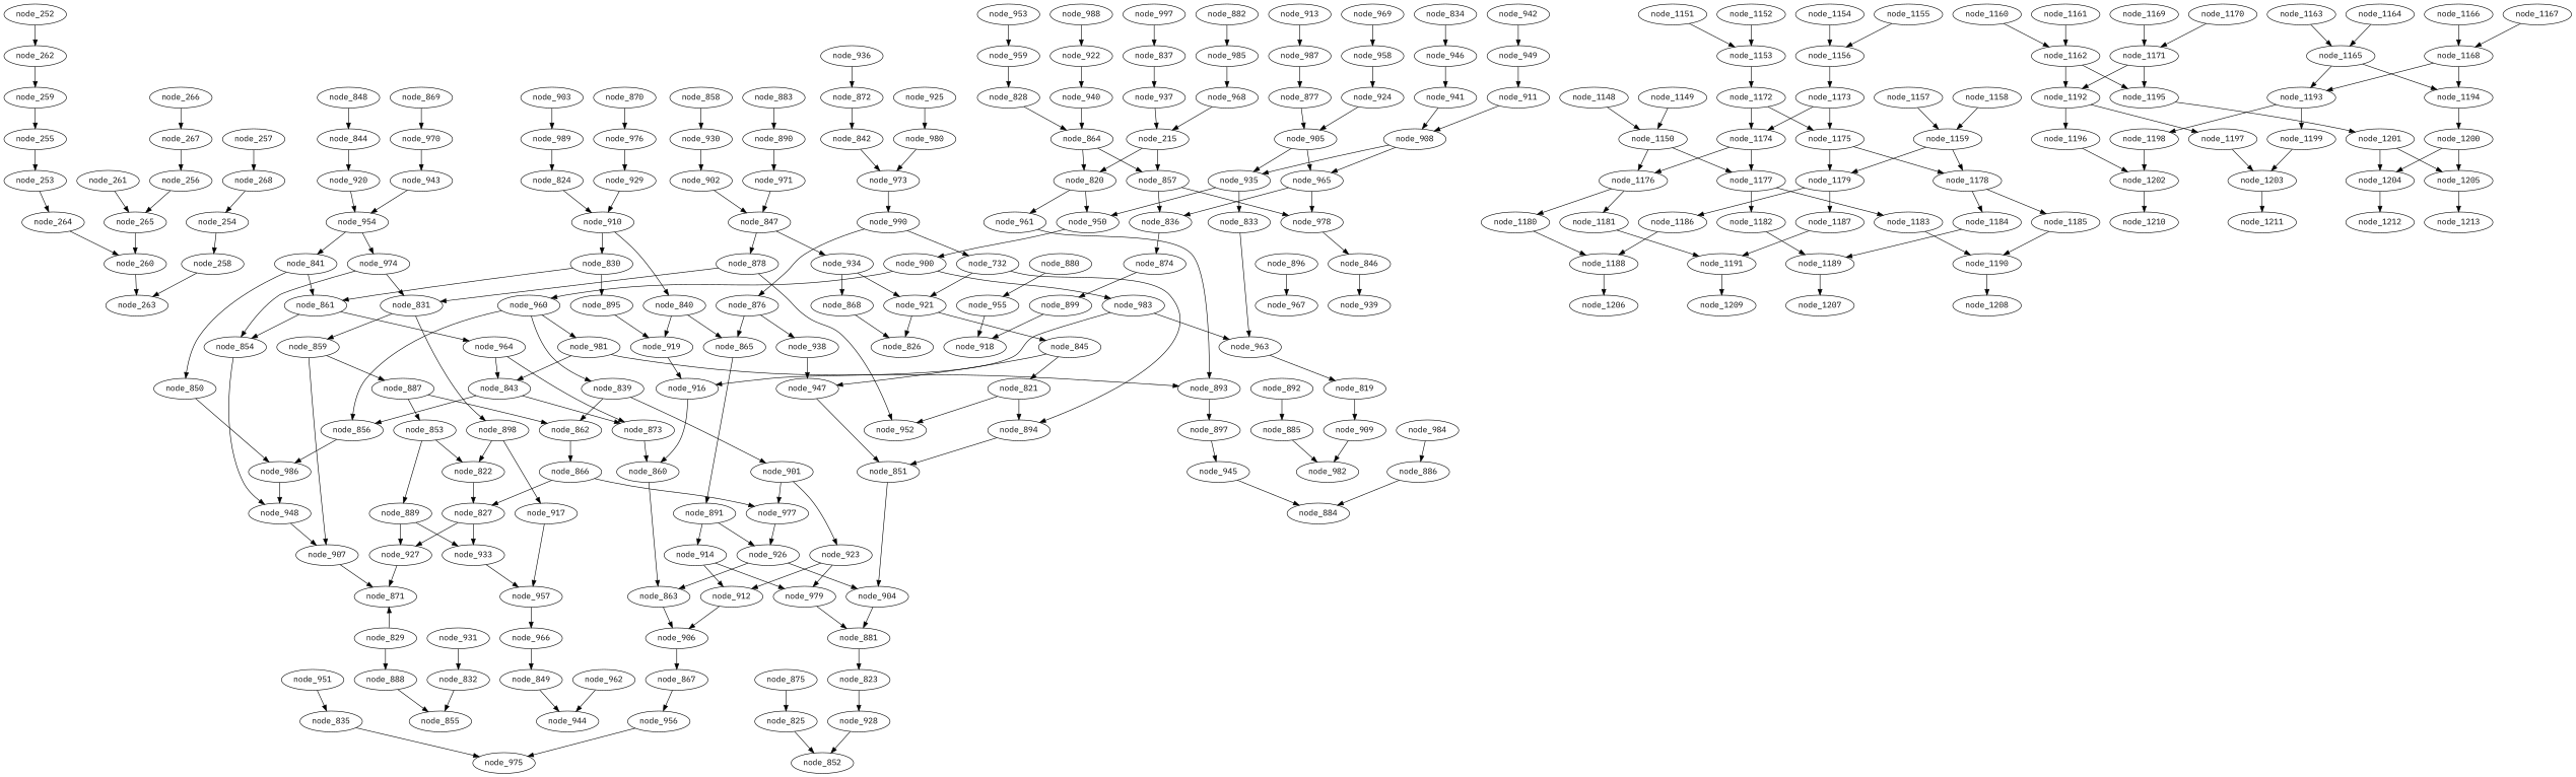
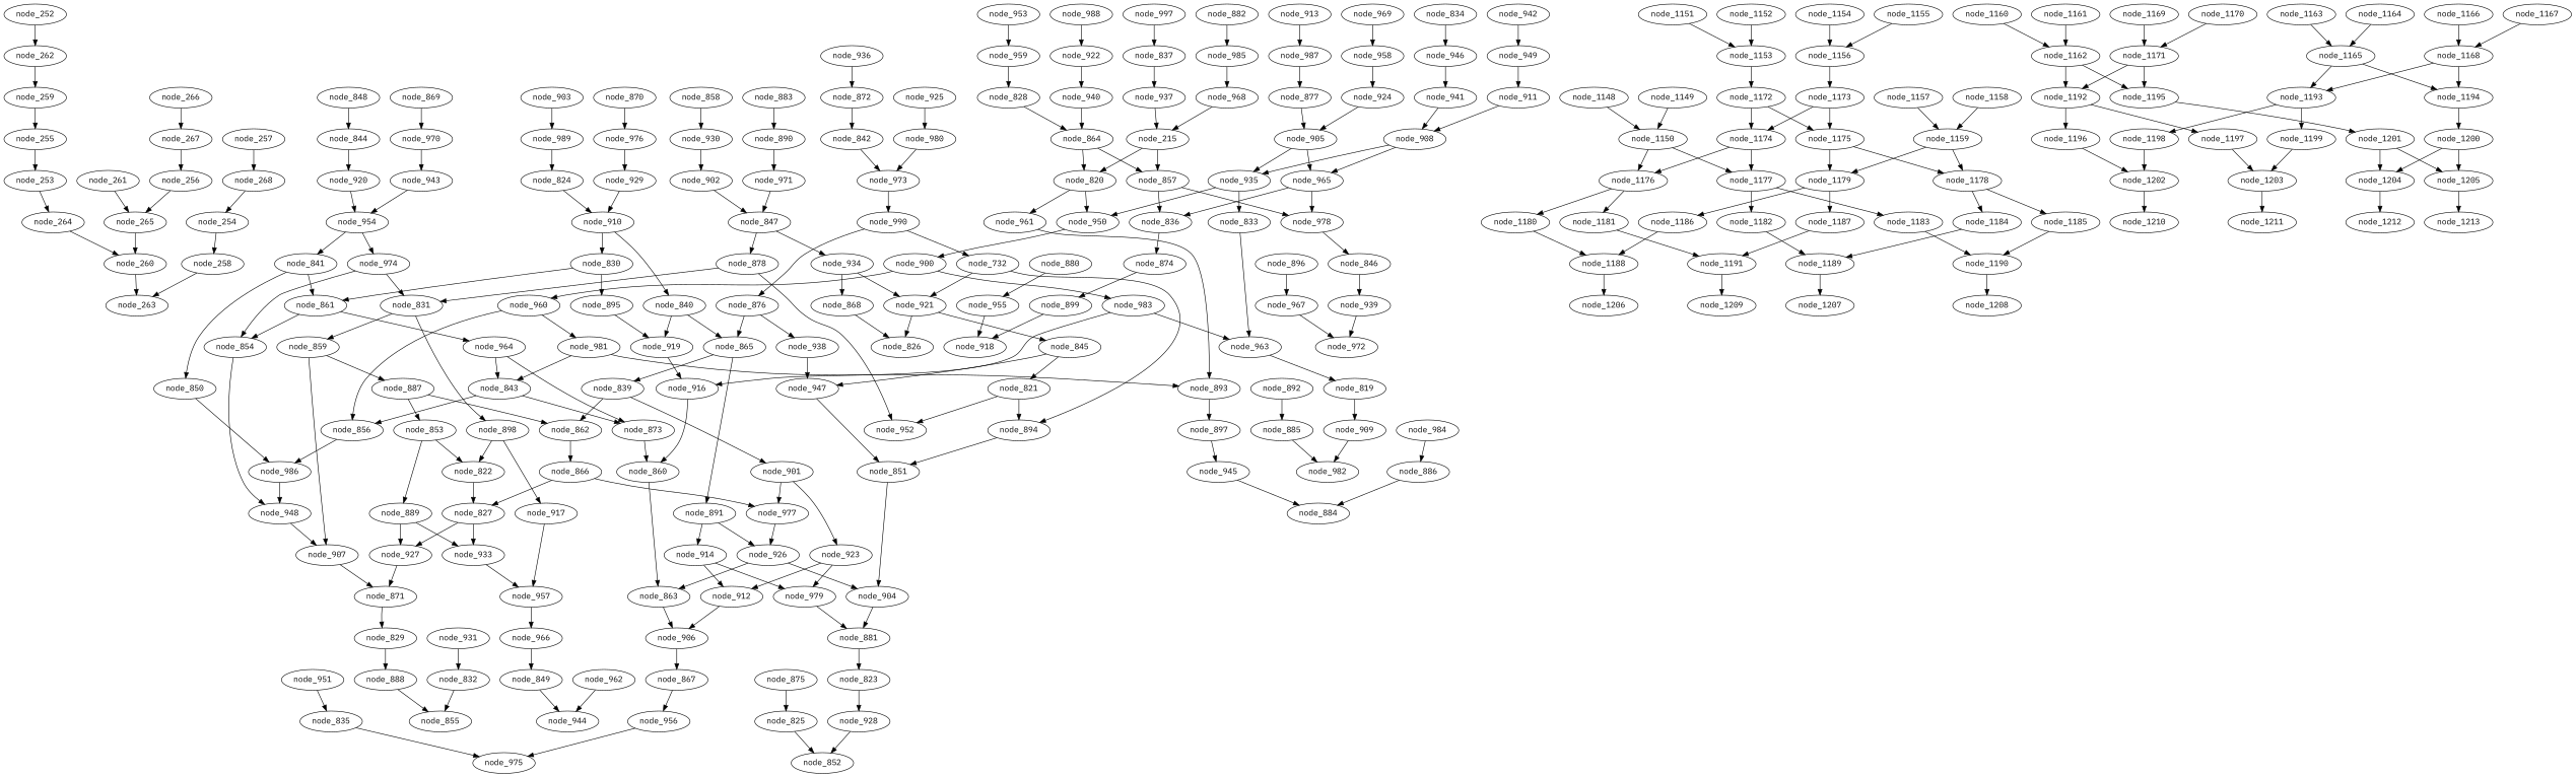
  digraph {
    fontname="IBM Plex Mono"
    node [fontname="IBM Plex Mono"]
    edge [fontname="IBM Plex Mono"]
    node_252
    node_262
    node_259
    node_255
    node_253
    node_264
    node_260
    node_263
    node_254
    node_258
    node_256
    node_265
    node_257
    node_268
    node_261
    node_266
    node_267
    node_819
    node_909
    node_982
    node_820
    node_950
    node_961
    node_900
    node_893
    node_960
    node_983
    node_897
    node_821
    node_894
    node_952
    node_851
    node_904
    node_822
    node_827
    node_927
    node_933
    node_871
    node_957
    node_823
    node_928
    node_852
    node_824
    node_910
    node_830
    node_840
    node_861
    node_895
    node_919
    node_865
    node_825
    node_917
    node_829
    node_966
    node_828
    node_864
    node_857
    node_836
    node_978
    node_888
    node_855
    node_854
    node_964
    node_948
    node_843
    node_873
    node_916
    node_831
    node_859
    node_898
    node_887
    node_907
    node_862
    node_853
    node_832
    node_833
    node_963
    node_834
    node_946
    node_941
    node_908
    node_835
    node_975
    node_874
    node_899
    node_918
    node_837
    node_937
    n89 [label=node_215]
    node_962
    node_944
    node_839
    node_901
    node_866
    node_977
    node_923
    node_926
    node_912
    node_979
    node_891
    node_914
    node_860
    node_841
    node_850
    node_986
    node_842
    node_973
    node_990
    node_876
    n110 [label=node_732]
    node_938
    node_921
    node_856
    node_863
    node_844
    node_920
    node_954
    node_974
    node_845
    node_947
    node_846
    node_939
+   node_972
    node_847
    node_878
    node_934
    node_868
    node_826
    node_848
    node_849
    node_881
    node_889
    node_858
    node_930
    node_902
    node_906
    node_867
    node_956
    node_869
    node_970
    node_943
    node_870
    node_976
    node_929
    node_872
    node_875
    node_877
    node_905
    node_935
    node_965
    node_880
    node_955
    node_882
    node_985
    node_968
    node_883
    node_890
    node_971
    node_885
    node_886
    node_884
    node_892
    node_945
    node_896
    node_967
    node_981
    node_903
    node_989
    node_911
    node_913
    node_987
    node_922
    node_940
    node_924
    node_925
    node_980
    node_931
    node_936
    node_942
    node_949
    node_951
    node_953
    node_959
    node_958
    node_969
    node_984
    node_988
    n188 [label=node_997]
    node_1148
    node_1150
    node_1176
    node_1177
    node_1180
    node_1181
    node_1182
    node_1183
    node_1149
    node_1188
    node_1191
    node_1189
    node_1190
    node_1151
    node_1153
    node_1172
    node_1174
    node_1175
    node_1152
    node_1178
    node_1179
    node_1154
    node_1156
    node_1173
    node_1155
    node_1157
    node_1159
    node_1184
    node_1185
    node_1186
    node_1187
    node_1158
    node_1160
    node_1162
    node_1192
    node_1195
    node_1196
    node_1197
    node_1201
    node_1161
    node_1202
    node_1203
    node_1204
    node_1205
    node_1163
    node_1165
    node_1193
    node_1194
    node_1198
    node_1199
    node_1200
    node_1164
    node_1166
    node_1168
    node_1167
    node_1169
    node_1171
    node_1170
    node_1206
    node_1209
    node_1207
    node_1208
    node_1210
    node_1211
    node_1212
    node_1213
    node_252 -> node_262
    node_262 -> node_259
    node_259 -> node_255
    node_255 -> node_253
    node_253 -> node_264
    node_264 -> node_260
    node_260 -> node_263
    node_254 -> node_258
    node_258 -> node_263
    node_256 -> node_265
    node_265 -> node_260
    node_257 -> node_268
    node_268 -> node_254
    node_261 -> node_265
    node_266 -> node_267
    node_267 -> node_256
    node_819 -> node_909
    node_909 -> node_982
    node_820 -> node_950
    node_820 -> node_961
    node_950 -> node_900
    node_961 -> node_893
    node_900 -> node_960
    node_900 -> node_983
    node_893 -> node_897
    node_960 -> node_856
    node_960 -> node_981
    node_983 -> node_916
    node_983 -> node_963
    node_897 -> node_945
    node_821 -> node_894
    node_821 -> node_952
    node_894 -> node_851
    node_851 -> node_904
    node_904 -> node_881
    node_822 -> node_827
    node_827 -> node_927
    node_827 -> node_933
    node_927 -> node_871
    node_933 -> node_957
-   node_829 -> node_871
+   node_871 -> node_829
    node_957 -> node_966
    node_823 -> node_928
    node_928 -> node_852
    node_824 -> node_910
    node_910 -> node_830
    node_910 -> node_840
    node_830 -> node_861
    node_830 -> node_895
    node_840 -> node_919
    node_840 -> node_865
    node_861 -> node_854
    node_861 -> node_964
    node_895 -> node_919
    node_919 -> node_916
-   node_960 -> node_839
+   node_865 -> node_839
    node_865 -> node_891
    node_825 -> node_852
    node_917 -> node_957
    node_829 -> node_888
    node_966 -> node_849
    node_828 -> node_864
    node_864 -> node_820
    node_864 -> node_857
    node_857 -> node_836
    node_857 -> node_978
    node_836 -> node_874
    node_978 -> node_846
    node_888 -> node_855
    node_854 -> node_948
    node_964 -> node_843
    node_964 -> node_873
    node_948 -> node_907
    node_843 -> node_873
    node_843 -> node_856
    node_873 -> node_860
    node_916 -> node_860
    node_831 -> node_859
    node_831 -> node_898
    node_859 -> node_887
    node_859 -> node_907
    node_898 -> node_822
    node_898 -> node_917
    node_887 -> node_862
    node_887 -> node_853
    node_907 -> node_871
    node_862 -> node_866
    node_853 -> node_822
    node_853 -> node_889
    node_832 -> node_855
    node_833 -> node_963
    node_963 -> node_819
    node_834 -> node_946
    node_946 -> node_941
    node_941 -> node_908
    node_908 -> node_935
    node_908 -> node_965
    node_835 -> node_975
    node_874 -> node_899
    node_899 -> node_918
    node_837 -> node_937
    node_937 -> n89
    n89 -> node_820
    n89 -> node_857
    node_962 -> node_944
    node_839 -> node_862
    node_839 -> node_901
    node_901 -> node_977
    node_901 -> node_923
    node_866 -> node_827
    node_866 -> node_977
    node_977 -> node_926
    node_923 -> node_912
    node_923 -> node_979
    node_926 -> node_904
    node_926 -> node_863
    node_912 -> node_906
    node_979 -> node_881
    node_891 -> node_926
    node_891 -> node_914
    node_914 -> node_912
    node_914 -> node_979
    node_860 -> node_863
    node_841 -> node_861
    node_841 -> node_850
    node_850 -> node_986
    node_986 -> node_948
    node_842 -> node_973
    node_973 -> node_990
    node_990 -> node_876
    node_990 -> n110
    node_876 -> node_865
    node_876 -> node_938
    n110 -> node_894
    n110 -> node_921
    node_938 -> node_947
    node_921 -> node_845
    node_921 -> node_826
    node_856 -> node_986
    node_863 -> node_906
    node_844 -> node_920
    node_920 -> node_954
    node_954 -> node_841
    node_954 -> node_974
    node_974 -> node_854
    node_974 -> node_831
    node_845 -> node_821
    node_845 -> node_947
    node_947 -> node_851
    node_846 -> node_939
+   node_939 -> node_972
    node_847 -> node_878
    node_847 -> node_934
    node_878 -> node_952
    node_878 -> node_831
    node_934 -> node_921
    node_934 -> node_868
    node_868 -> node_826
    node_848 -> node_844
    node_849 -> node_944
    node_881 -> node_823
    node_889 -> node_927
    node_889 -> node_933
    node_858 -> node_930
    node_930 -> node_902
    node_902 -> node_847
    node_906 -> node_867
    node_867 -> node_956
    node_956 -> node_975
    node_869 -> node_970
    node_970 -> node_943
    node_943 -> node_954
    node_870 -> node_976
    node_976 -> node_929
    node_929 -> node_910
    node_872 -> node_842
    node_875 -> node_825
    node_877 -> node_905
    node_905 -> node_935
    node_905 -> node_965
    node_935 -> node_950
    node_935 -> node_833
    node_965 -> node_836
    node_965 -> node_978
    node_880 -> node_955
    node_955 -> node_918
    node_882 -> node_985
    node_985 -> node_968
    node_968 -> n89
    node_883 -> node_890
    node_890 -> node_971
    node_971 -> node_847
    node_885 -> node_982
    node_886 -> node_884
    node_892 -> node_885
    node_945 -> node_884
    node_896 -> node_967
+   node_967 -> node_972
    node_981 -> node_893
    node_981 -> node_843
    node_903 -> node_989
    node_989 -> node_824
    node_911 -> node_908
    node_913 -> node_987
    node_987 -> node_877
    node_922 -> node_940
    node_940 -> node_864
    node_924 -> node_905
    node_925 -> node_980
    node_980 -> node_973
    node_931 -> node_832
    node_936 -> node_872
    node_942 -> node_949
    node_949 -> node_911
    node_951 -> node_835
    node_953 -> node_959
    node_959 -> node_828
    node_958 -> node_924
    node_969 -> node_958
    node_984 -> node_886
    node_988 -> node_922
    n188 -> node_837
    node_1148 -> node_1150
    node_1150 -> node_1176
    node_1150 -> node_1177
    node_1176 -> node_1180
    node_1176 -> node_1181
    node_1177 -> node_1182
    node_1177 -> node_1183
    node_1180 -> node_1188
    node_1181 -> node_1191
    node_1182 -> node_1189
    node_1183 -> node_1190
    node_1149 -> node_1150
    node_1188 -> node_1206
    node_1191 -> node_1209
    node_1189 -> node_1207
    node_1190 -> node_1208
    node_1151 -> node_1153
    node_1153 -> node_1172
    node_1172 -> node_1174
    node_1172 -> node_1175
    node_1174 -> node_1176
    node_1174 -> node_1177
    node_1175 -> node_1178
    node_1175 -> node_1179
    node_1152 -> node_1153
    node_1178 -> node_1184
    node_1178 -> node_1185
    node_1179 -> node_1186
    node_1179 -> node_1187
    node_1154 -> node_1156
    node_1156 -> node_1173
    node_1173 -> node_1174
    node_1173 -> node_1175
    node_1155 -> node_1156
    node_1157 -> node_1159
    node_1159 -> node_1178
    node_1159 -> node_1179
    node_1184 -> node_1189
    node_1185 -> node_1190
    node_1186 -> node_1188
    node_1187 -> node_1191
    node_1158 -> node_1159
    node_1160 -> node_1162
    node_1162 -> node_1192
    node_1162 -> node_1195
    node_1192 -> node_1196
    node_1192 -> node_1197
    node_1195 -> node_1201
    node_1196 -> node_1202
    node_1197 -> node_1203
    node_1201 -> node_1204
    node_1201 -> node_1205
    node_1161 -> node_1162
    node_1202 -> node_1210
    node_1203 -> node_1211
    node_1204 -> node_1212
    node_1205 -> node_1213
    node_1163 -> node_1165
    node_1165 -> node_1193
    node_1165 -> node_1194
    node_1193 -> node_1198
    node_1193 -> node_1199
    node_1194 -> node_1200
    node_1198 -> node_1202
    node_1199 -> node_1203
    node_1200 -> node_1204
    node_1200 -> node_1205
    node_1164 -> node_1165
    node_1166 -> node_1168
    node_1168 -> node_1193
    node_1168 -> node_1194
    node_1167 -> node_1168
    node_1169 -> node_1171
    node_1171 -> node_1192
    node_1171 -> node_1195
    node_1170 -> node_1171
  }
